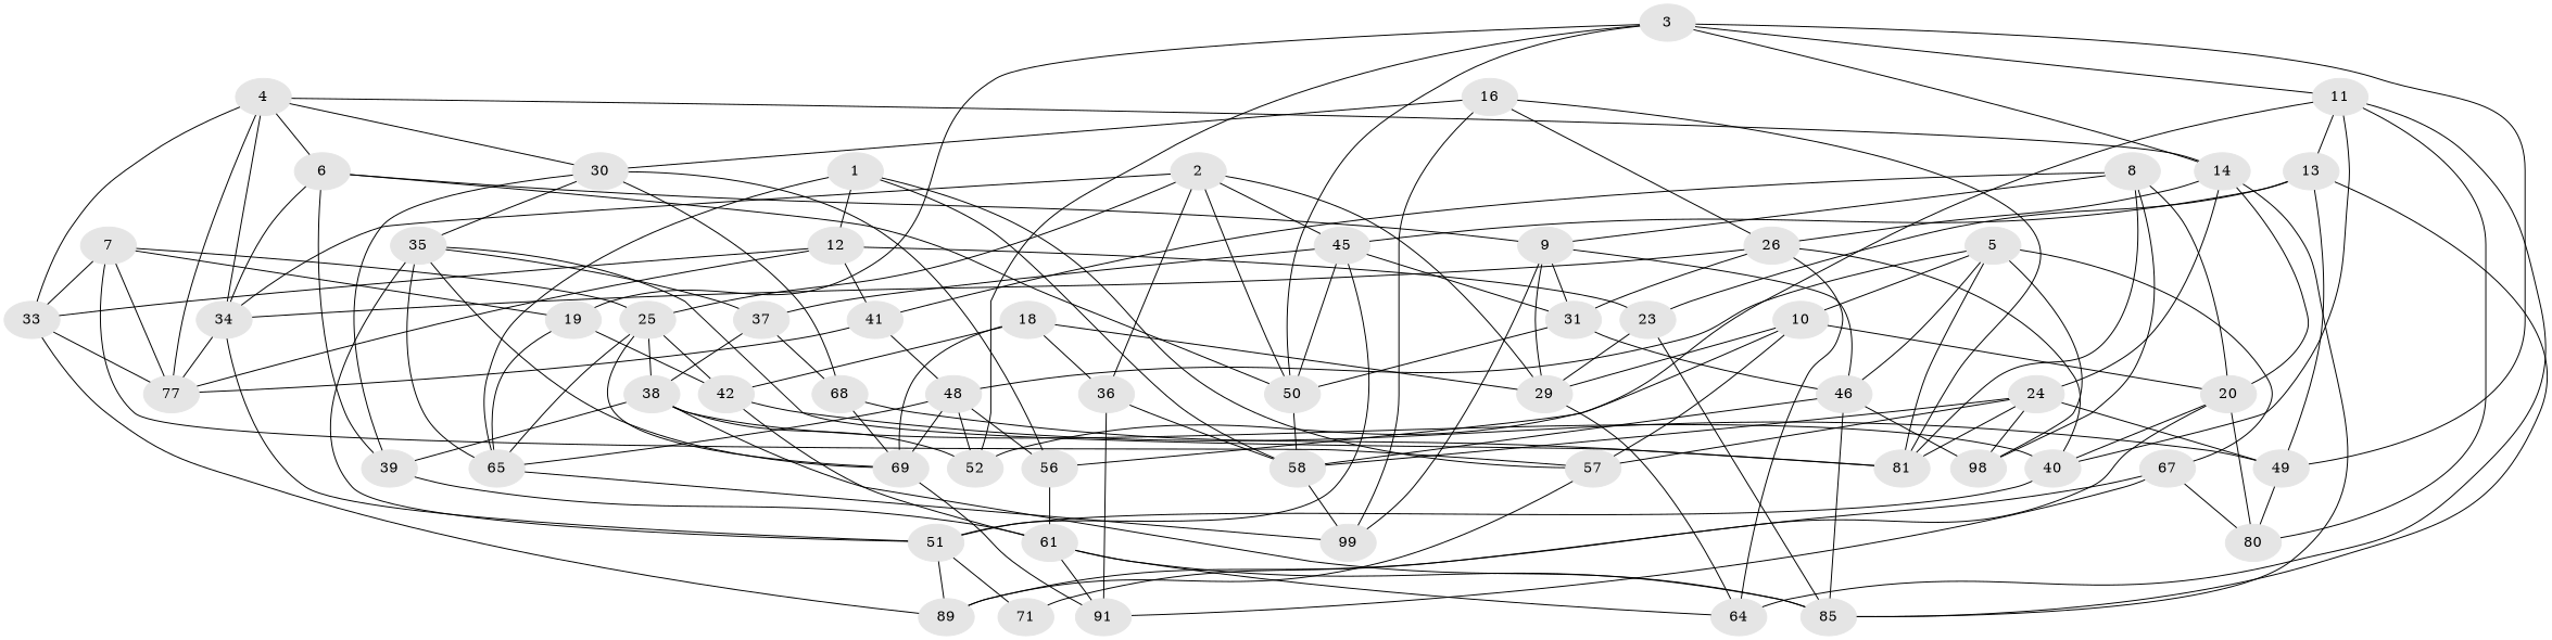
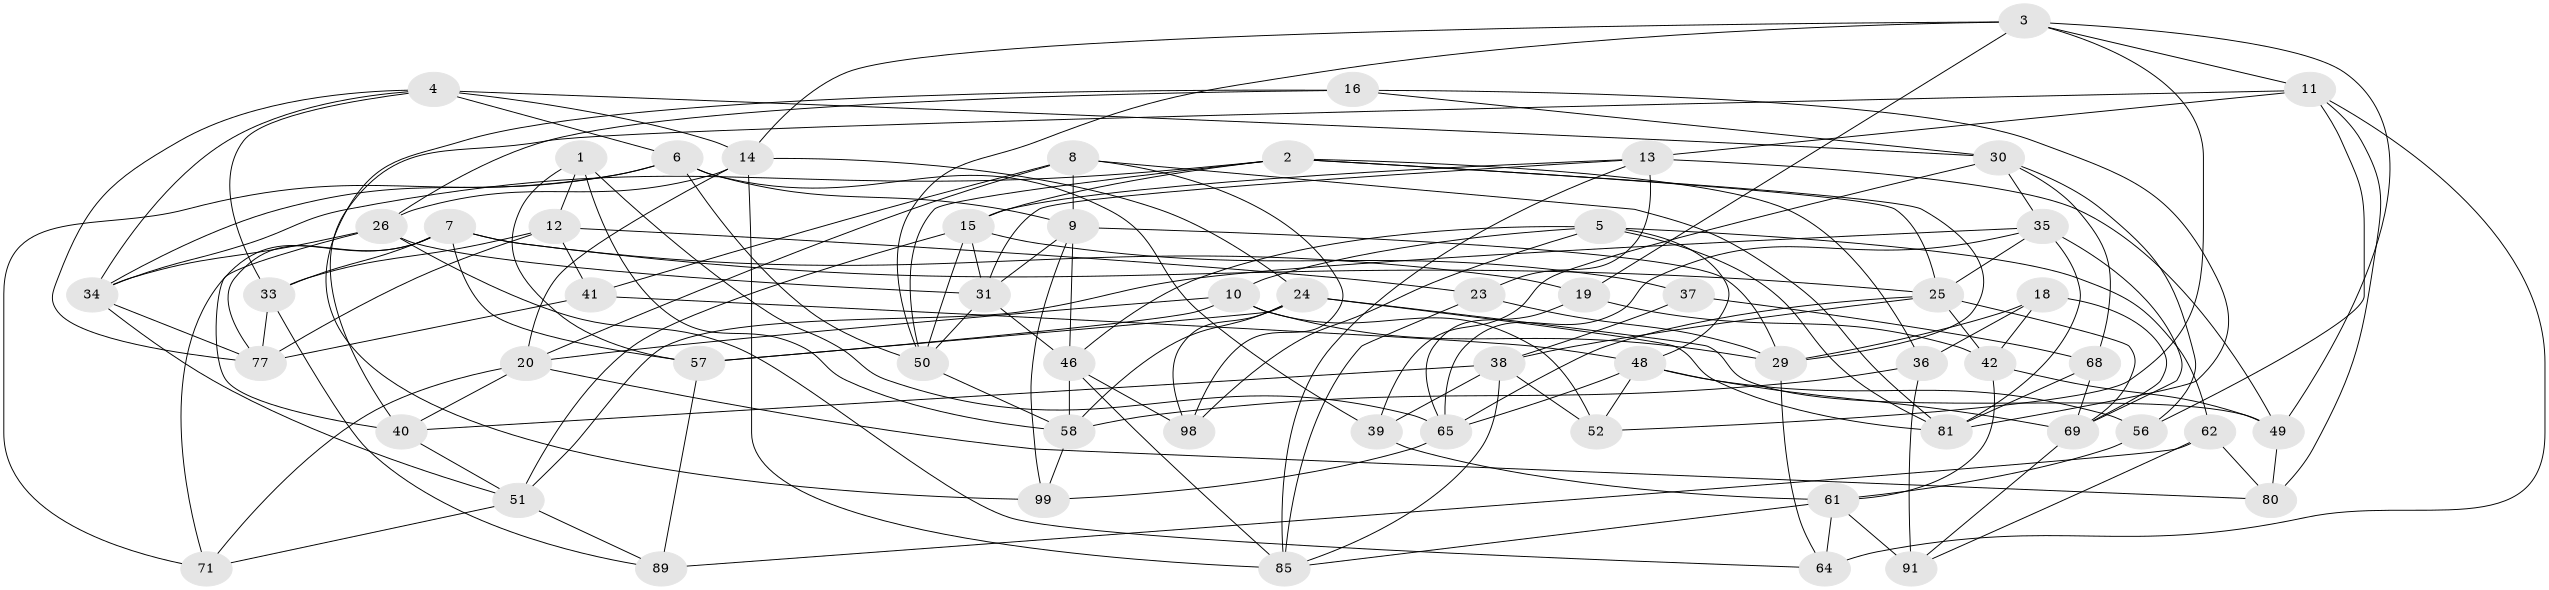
  graph {
    node [color=gray90 style=filled]
    12 [super="+78"]
    33 [super="+92"]
    77 [super="+90"]
    41
    23
    1
    57 [super="+63"]
    58 [super="+84"]
    65 [super="+100"]
    89
    99
    2 [super="+27"]
-   15 [super="+21" label=45]
+   15 [super="+21"]
    25 [super="+60"]
    29 [super="+75"]
    34 [super="+62"]
    36
    50 [super="+82"]
    31 [super="+66"]
    37
    51 [super="+94"]
    42 [super="+47"]
    69 [super="+79"]
    38 [super="+44"]
    64
    91
    3 [super="+76"]
    11 [super="+28"]
    14 [super="+22"]
    19
    49 [super="+87"]
    52
    40 [super="+95"]
    13 [super="+74"]
    56
    80
    20 [super="+70"]
    85 [super="+97"]
    24 [super="+93"]
    26 [super="+55"]
    4 [super="+59"]
    6 [super="+43"]
    30 [super="+53"]
    9 [super="+45"]
    39
    71
    35 [super="+72"]
    68
    5 [super="+54"]
    10 [super="+32"]
    46 [super="+88"]
    48 [super="+86"]
-   67
+   67 [label=62]
    81 [super="+96"]
    98
    61 [super="+83"]
    7 [super="+17"]
    8 [super="+73"]
    16
    18
    12 -- 33 [weight=2]
    12 -- 77
    12 -- 41
    12 -- 23
    33 -- 77
    33 -- 89
    41 -- 77
    41 -- 48
    23 -- 29
    23 -- 85
    1 -- 12
    1 -- 57
    1 -- 58
    1 -- 65
    57 -- 89
    58 -- 99
    65 -- 99
    2 -- 15
    2 -- 25
    2 -- 29
    2 -- 34
    2 -- 36
    2 -- 50
    15 -- 50
    15 -- 31
    15 -- 37
    15 -- 51
    25 -- 65
    25 -- 42
    25 -- 69
    25 -- 38
    29 -- 64
    34 -- 77
    34 -- 51
    36 -- 58
    36 -- 91
    50 -- 58
    31 -- 50
    31 -- 46
    37 -- 38
    37 -- 68
    51 -- 89
    51 -- 71
    42 -- 49 [weight=2]
    42 -- 61
    69 -- 91
    38 -- 52
    38 -- 40
    38 -- 85
    38 -- 39
    3 -- 50
    3 -- 11
    3 -- 14
    3 -- 19
    3 -- 49
    3 -- 52
    11 -- 64
    11 -- 40
    11 -- 13
    11 -- 56
    11 -- 80
    14 -- 20
    14 -- 85
    14 -- 24
    14 -- 26
    19 -- 65
    19 -- 42
    49 -- 80
    40 -- 51
    13 -- 23
    13 -- 15
+   13 -- 31
    13 -- 49
    13 -- 85
    56 -- 61
    20 -- 40
    20 -- 80
    20 -- 71
    24 -- 57
    24 -- 58
    24 -- 49
    24 -- 81
    24 -- 98
    26 -- 34
    26 -- 31
    26 -- 64
    26 -- 40
    4 -- 33
    4 -- 77
    4 -- 34
    4 -- 14
    4 -- 6
    4 -- 30
    6 -- 34
    6 -- 50
    6 -- 9
    6 -- 39
+   6 -- 71
    30 -- 56
    30 -- 39
    30 -- 35
    30 -- 68
    9 -- 99
    9 -- 29
    9 -- 31
    9 -- 46
    39 -- 61
    35 -- 65
-   35 -- 37
+   35 -- 25
    35 -- 51
    35 -- 69
    35 -- 81
    68 -- 69
    68 -- 81
    5 -- 10
    5 -- 46
    5 -- 48
    5 -- 67
    5 -- 81
    5 -- 98
    10 -- 57 [weight=2]
    10 -- 29
    10 -- 52
    10 -- 20
    46 -- 58
    46 -- 85
    46 -- 98
    48 -- 65
    48 -- 69
    48 -- 52
    48 -- 56
    67 -- 89
    67 -- 91
    67 -- 80
    61 -- 64
    61 -- 91
    61 -- 85
    7 -- 33
    7 -- 77
    7 -- 57
    7 -- 25
    7 -- 19
+   7 -- 71
    8 -- 41
    8 -- 20
    8 -- 9
    8 -- 81
    8 -- 98
    16 -- 99
    16 -- 26
    16 -- 30
    16 -- 81
    18 -- 29
    18 -- 36
    18 -- 42
    18 -- 69
  }
